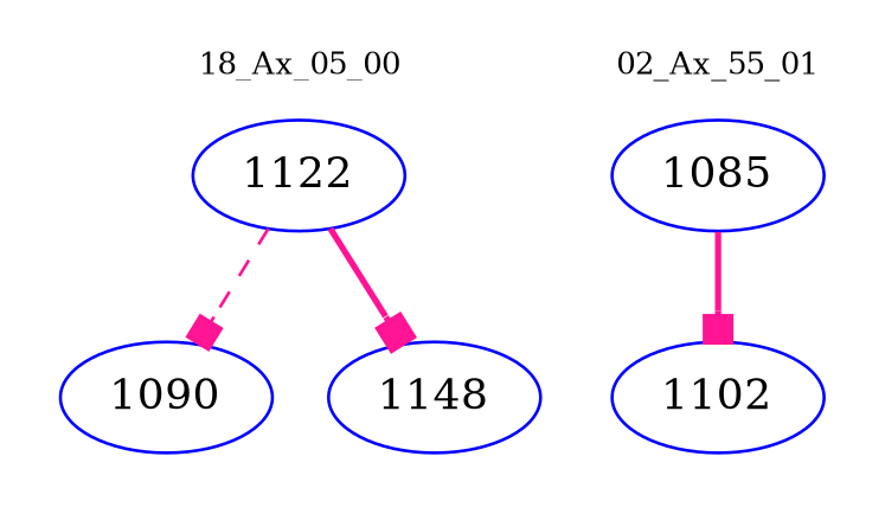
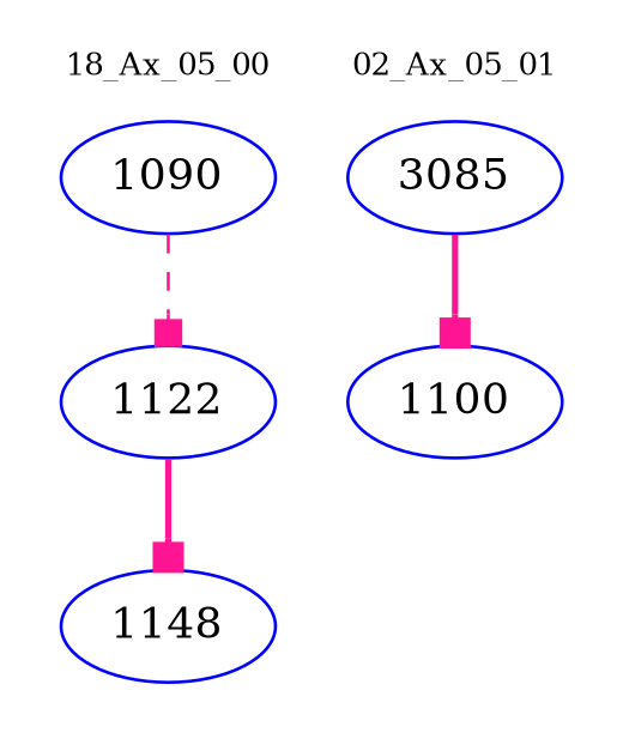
  digraph {
    node [color=blue]
    edge [arrowhead=box color=deeppink style=bold]
    n1 [label=1090]
    n2 [label=1122]
    n3 [label=1148]
-   n4 [label=1085]
-   n5 [label=1102]
+   n4 [label=3085]
+   n5 [label=1100]
    subgraph cluster_1 {
      color=white
      fontsize=10
      label="18_Ax_05_00"
      n1
      n2
      n3
    }
    subgraph cluster_2 {
      color=white
      fontsize=10
-     label="02_Ax_55_01"
+     label="02_Ax_05_01"
      n4
      n5
    }
-   n2 -> n1 [style=dashed]
+   n1 -> n2 [style=dashed]
    n2 -> n3
    n4 -> n5
  }
